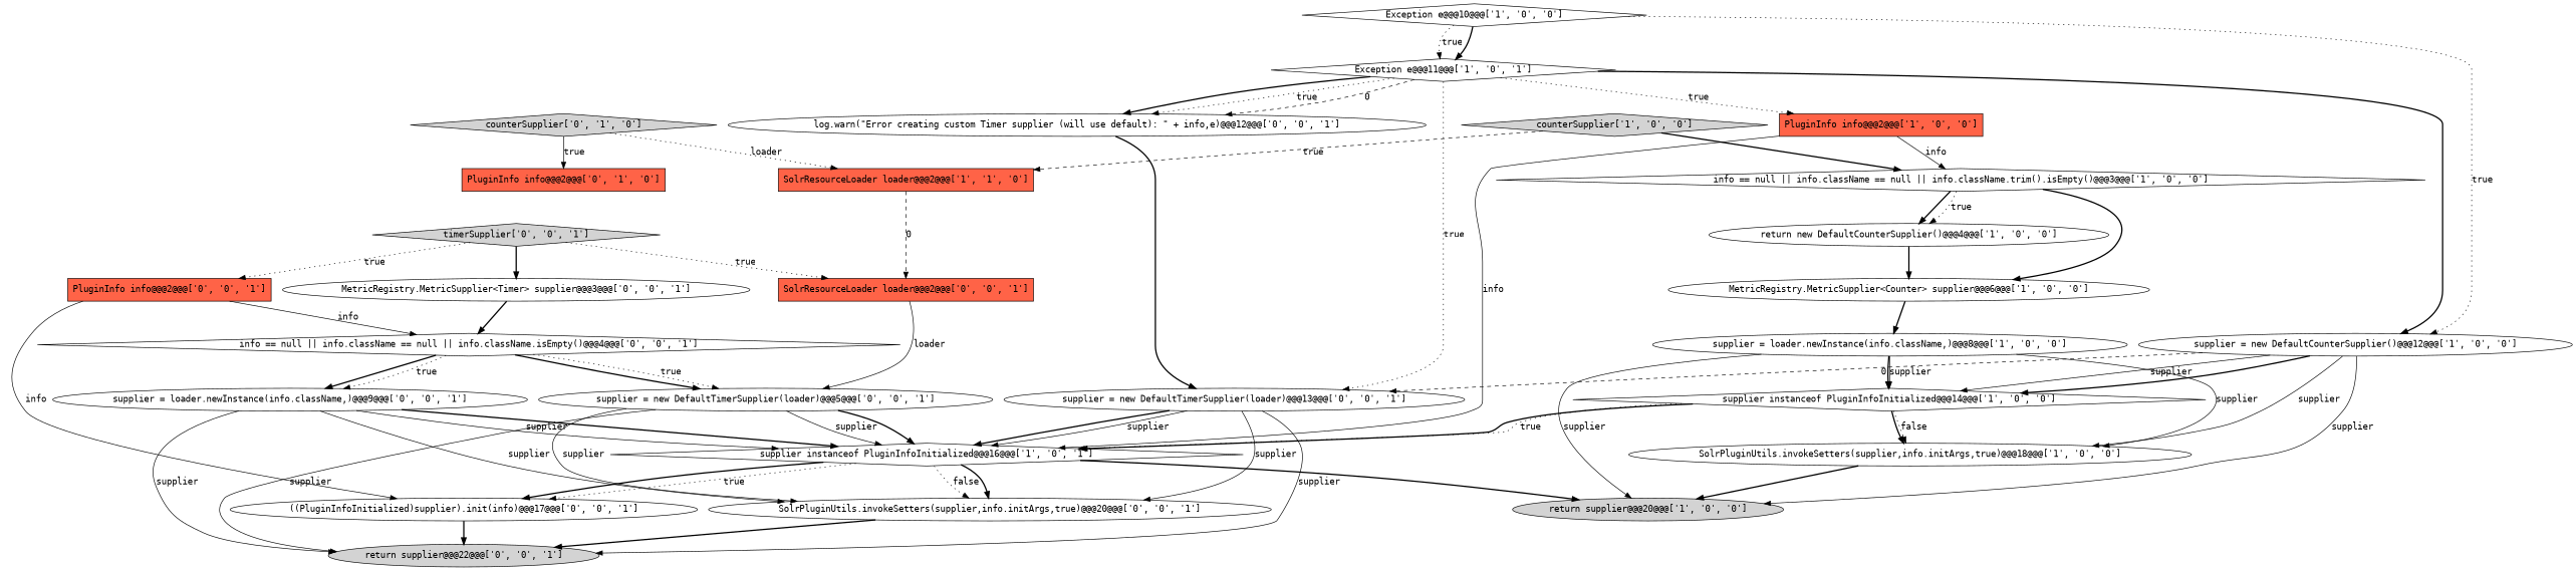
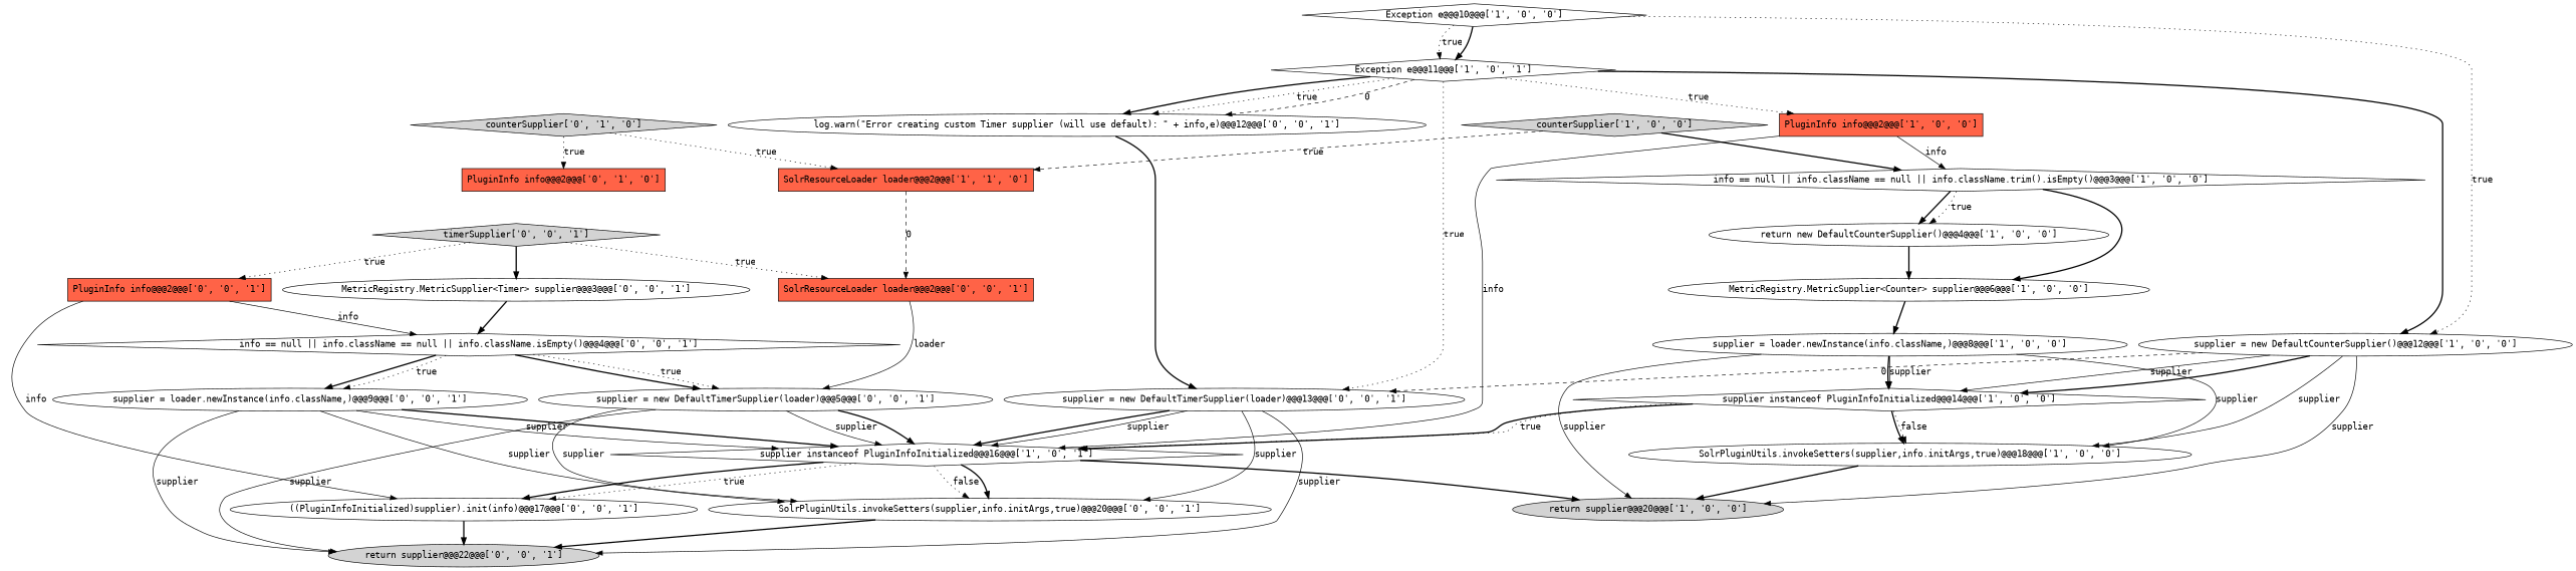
  digraph {
    fontname="DejaVu Sans Mono"
    node [fillcolor=white fontname="DejaVu Sans Mono" shape=ellipse style=filled]
    edge [fontname="DejaVu Sans Mono" style=bold]
    n1 [label="((PluginInfoInitialized)supplier).init(info)@@@17@@@['0', '0', '1']"]
    n2 [fillcolor=lightgray label="return supplier@@@22@@@['0', '0', '1']"]
    n3 [fillcolor=lightgray label="return supplier@@@20@@@['1', '0', '0']"]
    n4 [label="MetricRegistry.MetricSupplier<Timer> supplier@@@3@@@['0', '0', '1']"]
    n5 [label="info == null || info.className == null || info.className.isEmpty()@@@4@@@['0', '0', '1']" shape=diamond]
    n6 [label="supplier = new DefaultTimerSupplier(loader)@@@5@@@['0', '0', '1']"]
    n7 [label="supplier = loader.newInstance(info.className,)@@@9@@@['0', '0', '1']"]
    n8 [label="MetricRegistry.MetricSupplier<Counter> supplier@@@6@@@['1', '0', '0']"]
    n9 [label="supplier = loader.newInstance(info.className,)@@@8@@@['1', '0', '0']"]
    n10 [label="supplier instanceof PluginInfoInitialized@@@14@@@['1', '0', '0']" shape=diamond]
    n11 [label="SolrPluginUtils.invokeSetters(supplier,info.initArgs,true)@@@18@@@['1', '0', '0']"]
    n12 [fillcolor=tomato label="SolrResourceLoader loader@@@2@@@['1', '1', '0']" shape=box]
    n13 [fillcolor=tomato label="SolrResourceLoader loader@@@2@@@['0', '0', '1']" shape=box]
    n14 [fillcolor=lightgray label="timerSupplier['0', '0', '1']" shape=diamond]
    n15 [fillcolor=tomato label="PluginInfo info@@@2@@@['0', '0', '1']" shape=box]
    n16 [label="supplier = new DefaultCounterSupplier()@@@12@@@['1', '0', '0']"]
    n17 [label="supplier = new DefaultTimerSupplier(loader)@@@13@@@['0', '0', '1']"]
    n18 [label="supplier instanceof PluginInfoInitialized@@@16@@@['1', '0', '1']" shape=diamond]
    n19 [label="SolrPluginUtils.invokeSetters(supplier,info.initArgs,true)@@@20@@@['0', '0', '1']"]
    n20 [label="info == null || info.className == null || info.className.trim().isEmpty()@@@3@@@['1', '0', '0']" shape=diamond]
    n21 [label="return new DefaultCounterSupplier()@@@4@@@['1', '0', '0']"]
    n22 [label="log.warn(\"Error creating custom Timer supplier (will use default): \" + info,e)@@@12@@@['0', '0', '1']"]
    n23 [fillcolor=tomato label="PluginInfo info@@@2@@@['1', '0', '0']" shape=box]
    n24 [fillcolor=tomato label="PluginInfo info@@@2@@@['0', '1', '0']" shape=box]
    n25 [fillcolor=lightgray label="counterSupplier['0', '1', '0']" shape=diamond]
    n26 [label="Exception e@@@11@@@['1', '0', '1']" shape=diamond]
    n27 [fillcolor=lightgray label="counterSupplier['1', '0', '0']" shape=diamond]
    n28 [label="Exception e@@@10@@@['1', '0', '0']" shape=diamond]
    n1 -> n2
    n4 -> n5
    n5 -> n6
    n5 -> n6 [label=true style=dotted]
    n5 -> n7
    n5 -> n7 [label=true style=dotted]
    n6 -> n2 [label=supplier style=solid]
    n6 -> n18 [label=supplier style=solid]
    n6 -> n18
    n6 -> n19 [label=supplier style=solid]
    n7 -> n2 [label=supplier style=solid]
    n7 -> n18
    n7 -> n18 [label=supplier style=solid]
    n7 -> n19 [label=supplier style=solid]
    n8 -> n9
    n9 -> n3 [label=supplier style=solid]
    n9 -> n10
    n9 -> n10 [label=supplier style=solid]
    n9 -> n11 [label=supplier style=solid]
    n10 -> n11
    n10 -> n11 [label=false style=dotted]
    n10 -> n18 [label=true style=dotted]
    n10 -> n18
    n11 -> n3
    n12 -> n13 [label=0 style=dashed]
    n13 -> n6 [label=loader style=solid]
    n14 -> n4
    n14 -> n13 [label=true style=dotted]
    n14 -> n15 [label=true style=dotted]
    n15 -> n1 [label=info style=solid]
    n15 -> n5 [label=info style=solid]
    n16 -> n3 [label=supplier style=solid]
    n16 -> n10 [label=supplier style=solid]
    n16 -> n10
    n16 -> n11 [label=supplier style=solid]
    n16 -> n17 [label=0 style=dashed]
    n17 -> n2 [label=supplier style=solid]
    n17 -> n18
    n17 -> n18 [label=supplier style=solid]
    n17 -> n19 [label=supplier style=solid]
    n18 -> n1 [label=true style=dotted]
    n18 -> n1
    n18 -> n3
    n18 -> n19 [label=false style=dotted]
    n18 -> n19
    n19 -> n2
    n20 -> n8
    n20 -> n21
    n20 -> n21 [label=true style=dotted]
    n21 -> n8
    n22 -> n17
    n23 -> n18 [label=info style=solid]
    n23 -> n20 [label=info style=solid]
-   n25 -> n12 [label=loader style=dotted]
-   n25 -> n24 [label=true style=solid]
+   n25 -> n12 [label=true style=dotted]
+   n25 -> n24 [label=true style=dotted]
    n26 -> n16
    n26 -> n17 [label=true style=dotted]
    n26 -> n22 [label=true style=dotted]
    n26 -> n22 [label=0 style=dashed]
    n26 -> n22
    n26 -> n23 [label=true style=dotted]
    n27 -> n12 [label=true style=dashed]
    n27 -> n20
    n28 -> n16 [label=true style=dotted]
    n28 -> n26
    n28 -> n26 [label=true style=dotted]
  }
